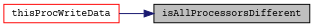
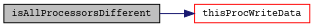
  digraph {
    rankdir=RL
    fontname="Courier Prime"
    node [fontname="Courier Prime" fontsize=10 shape=record style=filled]
    n1 [color=black fillcolor=grey75 fontcolor=black height=0.2 label=isAllProcessorsDifferent width=0.4]
    n2 [color=red fillcolor=white height=0.2 label=thisProcWriteData width=0.4]
-   n1 -> n2 [color=midnightblue dir=back fontname="Courier Prime" fontsize=10 labelfontname=Helvetica labelfontsize=10 style=solid]
+   n2 -> n1 [color=midnightblue dir=back fontname="Courier Prime" fontsize=10 labelfontname=Helvetica labelfontsize=10 style=solid]
  }
